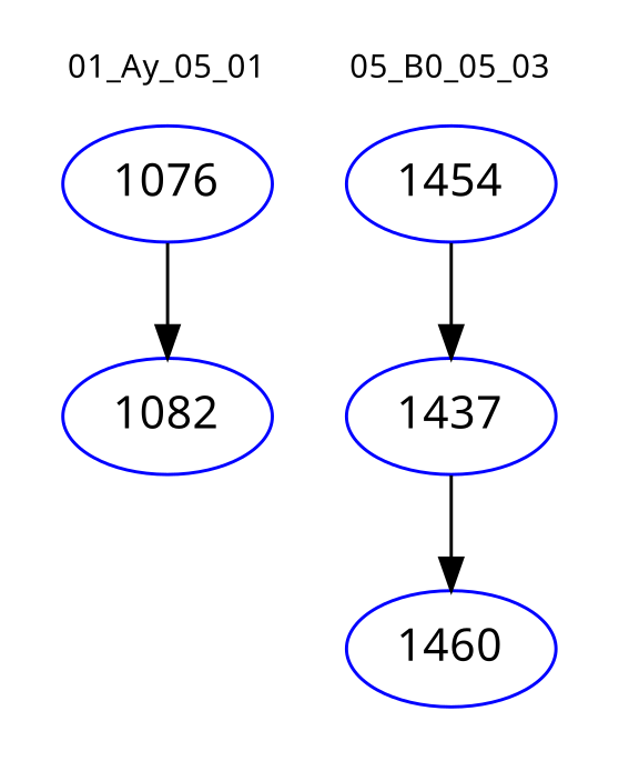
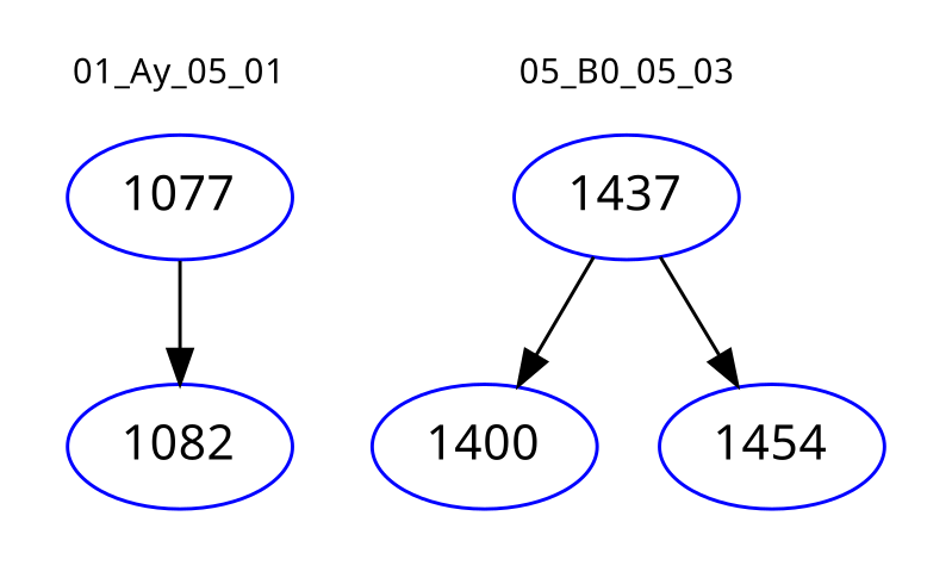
  digraph {
    fontname="Noto Sans"
    node [color=blue fontname="Noto Sans"]
    edge [color=black fontname="Noto Sans"]
-   n1 [label=1076]
+   n1 [label=1077]
    n2 [label=1082]
    n3 [label=1437]
-   n4 [label=1460]
+   n4 [label=1400]
    n5 [label=1454]
    subgraph cluster_1 {
      color=white
      fontsize=10
      label="01_Ay_05_01"
      n1
      n2
    }
    subgraph cluster_2 {
      color=white
      fontsize=10
      label="05_B0_05_03"
      n3
      n4
      n5
    }
    n1 -> n2
    n3 -> n4
-   n5 -> n3
+   n3 -> n5
  }
